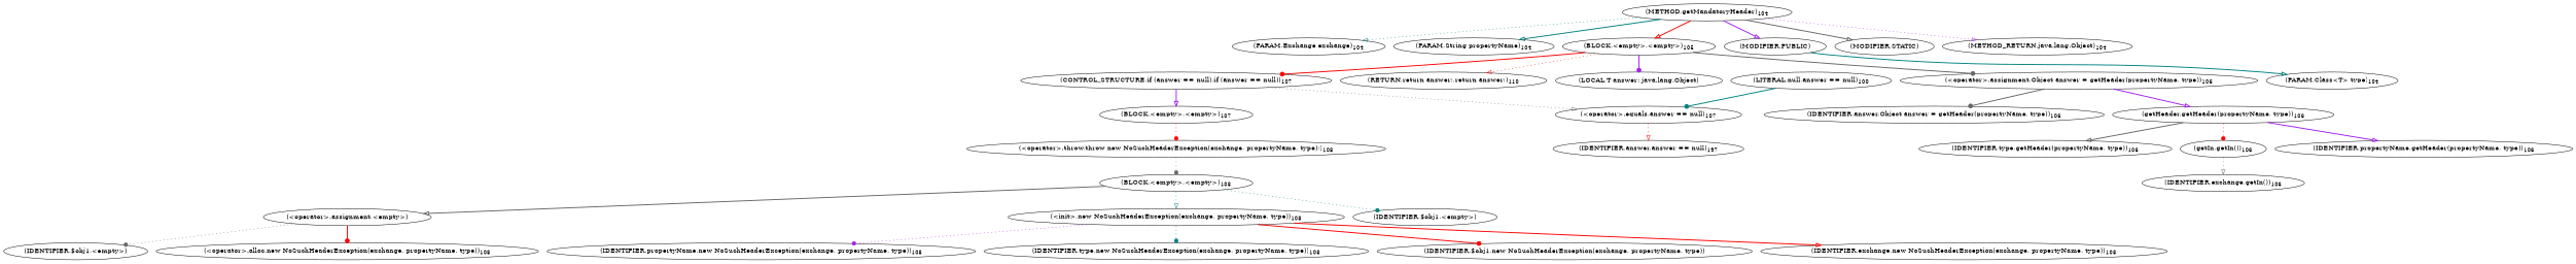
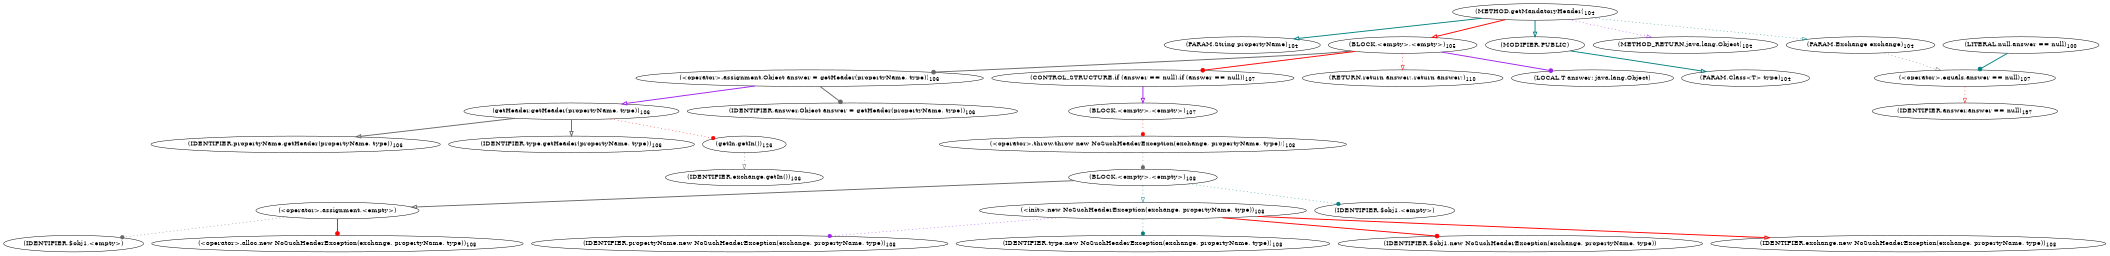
  digraph {
    edge [arrowhead=onormal color=red style=bold]
    n1 [label=<(METHOD,getMandatoryHeader)<SUB>104</SUB>>]
    n2 [label=<(PARAM,Exchange exchange)<SUB>104</SUB>>]
    n3 [label=<(PARAM,String propertyName)<SUB>104</SUB>>]
    n4 [label=<(BLOCK,&lt;empty&gt;,&lt;empty&gt;)<SUB>105</SUB>>]
    n5 [label=<(MODIFIER,PUBLIC)>]
-   n6 [label=<(MODIFIER,STATIC)>]
    n7 [label=<(METHOD_RETURN,java.lang.Object)<SUB>104</SUB>>]
    n8 [label=<(PARAM,Class&lt;T&gt; type)<SUB>104</SUB>>]
    n9 [label=<(LOCAL,T answer: java.lang.Object)>]
    n10 [label=<(&lt;operator&gt;.assignment,Object answer = getHeader(propertyName, type))<SUB>106</SUB>>]
    n11 [label=<(CONTROL_STRUCTURE,if (answer == null),if (answer == null))<SUB>107</SUB>>]
    n12 [label=<(RETURN,return answer;,return answer;)<SUB>110</SUB>>]
    n13 [label=<(IDENTIFIER,answer,Object answer = getHeader(propertyName, type))<SUB>106</SUB>>]
    n14 [label=<(getHeader,getHeader(propertyName, type))<SUB>106</SUB>>]
    n15 [label=<(&lt;operator&gt;.equals,answer == null)<SUB>107</SUB>>]
    n16 [label=<(BLOCK,&lt;empty&gt;,&lt;empty&gt;)<SUB>107</SUB>>]
-   n17 [label=<(getIn,getIn())<SUB>106</SUB>>]
+   n17 [label=<(getIn,getIn())<SUB>126</SUB>>]
    n18 [label=<(IDENTIFIER,propertyName,getHeader(propertyName, type))<SUB>106</SUB>>]
    n19 [label=<(IDENTIFIER,type,getHeader(propertyName, type))<SUB>106</SUB>>]
    n20 [label=<(IDENTIFIER,exchange,getIn())<SUB>106</SUB>>]
    n21 [label=<(IDENTIFIER,answer,answer == null)<SUB>197</SUB>>]
    n22 [label=<(&lt;operator&gt;.throw,throw new NoSuchHeaderException(exchange, propertyName, type);)<SUB>108</SUB>>]
    n23 [label=<(LITERAL,null,answer == null)<SUB>100</SUB>>]
    n24 [label=<(BLOCK,&lt;empty&gt;,&lt;empty&gt;)<SUB>108</SUB>>]
    n25 [label=<(&lt;operator&gt;.assignment,&lt;empty&gt;)>]
    n26 [label=<(&lt;init&gt;,new NoSuchHeaderException(exchange, propertyName, type))<SUB>108</SUB>>]
    n27 [label=<(IDENTIFIER,$obj1,&lt;empty&gt;)>]
    n28 [label=<(IDENTIFIER,$obj1,&lt;empty&gt;)>]
    n29 [label=<(&lt;operator&gt;.alloc,new NoSuchHeaderException(exchange, propertyName, type))<SUB>108</SUB>>]
    n30 [label=<(IDENTIFIER,$obj1,new NoSuchHeaderException(exchange, propertyName, type))>]
    n31 [label=<(IDENTIFIER,exchange,new NoSuchHeaderException(exchange, propertyName, type))<SUB>108</SUB>>]
    n32 [label=<(IDENTIFIER,propertyName,new NoSuchHeaderException(exchange, propertyName, type))<SUB>108</SUB>>]
    n33 [label=<(IDENTIFIER,type,new NoSuchHeaderException(exchange, propertyName, type))<SUB>108</SUB>>]
    n1 -> n2 [color=teal style=dotted]
    n1 -> n3 [color=teal]
    n1 -> n4
-   n1 -> n5 [color=purple]
-   n1 -> n6 [color=gray40]
+   n1 -> n5 [color=teal]
    n1 -> n7 [color=purple style=dotted]
    n4 -> n9 [arrowhead=dot color=purple]
    n4 -> n10 [arrowhead=dot color=gray40]
    n4 -> n11 [arrowhead=dot]
    n4 -> n12 [style=dotted]
    n5 -> n8 [color=teal]
    n10 -> n13 [arrowhead=dot color=gray40]
    n10 -> n14 [color=purple]
-   n11 -> n15 [color=gray40 style=dotted]
+   n2 -> n15 [color=gray40 style=dotted]
    n11 -> n16 [color=purple]
    n14 -> n17 [arrowhead=dot style=dotted]
-   n14 -> n18 [color=purple]
+   n14 -> n18 [color=gray40]
    n14 -> n19 [color=gray40]
    n15 -> n21 [style=dotted]
    n16 -> n22 [arrowhead=dot style=dotted]
    n17 -> n20 [color=gray40 style=dotted]
    n22 -> n24 [arrowhead=dot color=gray40 style=dotted]
    n23 -> n15 [arrowhead=dot color=teal]
    n24 -> n25 [color=gray40]
    n24 -> n26 [color=teal style=dotted]
    n24 -> n27 [arrowhead=dot color=teal style=dotted]
    n25 -> n28 [arrowhead=dot color=gray40 style=dotted]
    n25 -> n29 [arrowhead=dot]
    n26 -> n30 [arrowhead=dot]
    n26 -> n31
    n26 -> n32 [arrowhead=dot color=purple style=dotted]
    n26 -> n33 [arrowhead=dot color=teal style=dotted]
  }
